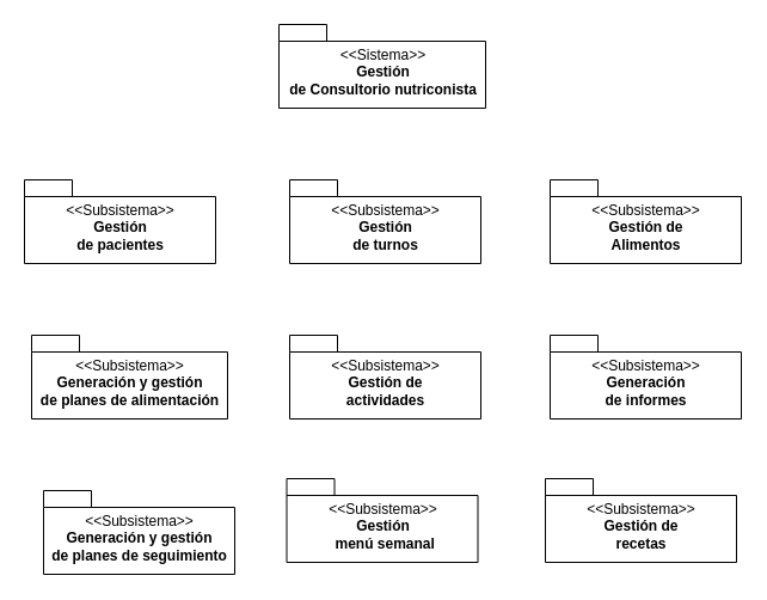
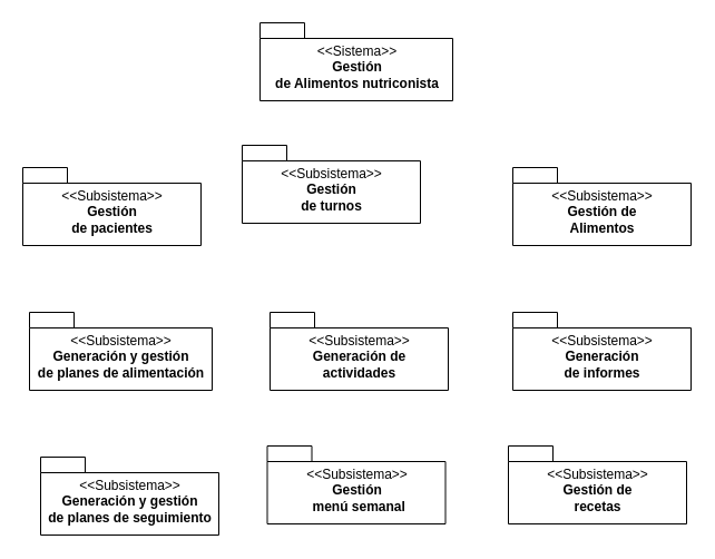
  <mxCell id="0" />
  <mxCell id="1" parent="0" />
  <mxCell id="2" value="&lt;span style=&quot;font-weight: normal;&quot;&gt;&amp;lt;&amp;lt;Subsistema&amp;gt;&amp;gt;&lt;/span&gt;&lt;br&gt;Gestión &lt;br&gt;de pacientes" style="shape=folder;fontStyle=1;spacingTop=10;tabWidth=40;tabHeight=14;tabPosition=left;html=1;" parent="1" vertex="1"><mxGeometry x="20" y="150" width="160" height="70" as="geometry" /></mxCell>
- <mxCell id="3" value="&lt;span style=&quot;font-weight: normal;&quot;&gt;&amp;lt;&amp;lt;Subsistema&amp;gt;&amp;gt;&lt;br&gt;&lt;/span&gt;Gestión&lt;br&gt;de turnos" style="shape=folder;fontStyle=1;spacingTop=10;tabWidth=40;tabHeight=14;tabPosition=left;html=1;" parent="1" vertex="1"><mxGeometry x="242" y="150" width="160" height="70" as="geometry" /></mxCell>
+ <mxCell id="3" value="&lt;span style=&quot;font-weight: normal;&quot;&gt;&amp;lt;&amp;lt;Subsistema&amp;gt;&amp;gt;&lt;br&gt;&lt;/span&gt;Gestión&lt;br&gt;de turnos" style="shape=folder;fontStyle=1;spacingTop=10;tabWidth=40;tabHeight=14;tabPosition=left;html=1;" parent="1" vertex="1"><mxGeometry x="217" y="130" width="160" height="70" as="geometry" /></mxCell>
  <mxCell id="4" value="&lt;span style=&quot;font-weight: normal;&quot;&gt;&amp;lt;&amp;lt;Subsistema&amp;gt;&amp;gt;&lt;/span&gt;&lt;br&gt;Generación y gestión&lt;br&gt;de planes de alimentación" style="shape=folder;fontStyle=1;spacingTop=10;tabWidth=40;tabHeight=14;tabPosition=left;html=1;" parent="1" vertex="1"><mxGeometry x="26" y="280" width="164" height="70" as="geometry" /></mxCell>
  <mxCell id="5" value="&lt;span style=&quot;font-weight: normal;&quot;&gt;&amp;lt;&amp;lt;Subsistema&amp;gt;&amp;gt;&lt;/span&gt;&lt;br&gt;Generación y gestión&lt;br&gt;de planes de seguimiento" style="shape=folder;fontStyle=1;spacingTop=10;tabWidth=40;tabHeight=14;tabPosition=left;html=1;" parent="1" vertex="1"><mxGeometry x="36" y="410" width="160" height="70" as="geometry" /></mxCell>
  <mxCell id="6" value="&lt;span style=&quot;font-weight: normal;&quot;&gt;&amp;lt;&amp;lt;Subsistema&amp;gt;&amp;gt;&lt;br&gt;&lt;/span&gt;Gestión de&lt;br&gt;Alimentos" style="shape=folder;fontStyle=1;spacingTop=10;tabWidth=40;tabHeight=14;tabPosition=left;html=1;" parent="1" vertex="1"><mxGeometry x="460" y="150" width="160" height="70" as="geometry" /></mxCell>
- <mxCell id="7" value="&lt;span style=&quot;font-weight: normal;&quot;&gt;&amp;lt;&amp;lt;Subsistema&amp;gt;&amp;gt;&lt;/span&gt;&lt;br&gt;Gestión de&lt;br&gt;actividades" style="shape=folder;fontStyle=1;spacingTop=10;tabWidth=40;tabHeight=14;tabPosition=left;html=1;" parent="1" vertex="1"><mxGeometry x="242" y="280" width="160" height="70" as="geometry" /></mxCell>
+ <mxCell id="7" value="&lt;span style=&quot;font-weight: normal;&quot;&gt;&amp;lt;&amp;lt;Subsistema&amp;gt;&amp;gt;&lt;/span&gt;&lt;br&gt;Generación de&lt;br&gt;actividades" style="shape=folder;fontStyle=1;spacingTop=10;tabWidth=40;tabHeight=14;tabPosition=left;html=1;" parent="1" vertex="1"><mxGeometry x="242" y="280" width="160" height="70" as="geometry" /></mxCell>
  <mxCell id="8" value="&lt;span style=&quot;font-weight: normal;&quot;&gt;&amp;lt;&amp;lt;Subsistema&amp;gt;&amp;gt;&lt;/span&gt;&lt;br&gt;Generación &lt;br&gt;de informes" style="shape=folder;fontStyle=1;spacingTop=10;tabWidth=40;tabHeight=14;tabPosition=left;html=1;" parent="1" vertex="1"><mxGeometry x="460" y="280" width="160" height="70" as="geometry" /></mxCell>
  <mxCell id="9" value="&lt;span style=&quot;font-weight: normal;&quot;&gt;&amp;lt;&amp;lt;Subsistema&amp;gt;&amp;gt;&lt;/span&gt;&lt;br&gt;Gestión de&lt;br&gt;recetas" style="shape=folder;fontStyle=1;spacingTop=10;tabWidth=40;tabHeight=14;tabPosition=left;html=1;" parent="1" vertex="1"><mxGeometry x="456" y="400" width="160" height="70" as="geometry" /></mxCell>
  <mxCell id="10" value="&lt;span style=&quot;font-weight: normal;&quot;&gt;&amp;lt;&amp;lt;Subsistema&amp;gt;&amp;gt;&lt;/span&gt;&lt;br&gt;Gestión&lt;br&gt;&amp;nbsp;menú semanal" style="shape=folder;fontStyle=1;spacingTop=10;tabWidth=40;tabHeight=14;tabPosition=left;html=1;" parent="1" vertex="1"><mxGeometry x="239.5" y="400" width="160" height="70" as="geometry" /></mxCell>
- <mxCell id="11" value="&lt;span style=&quot;font-weight: normal;&quot;&gt;&amp;lt;&amp;lt;Sistema&amp;gt;&amp;gt;&lt;br&gt;&lt;/span&gt;Gestión &lt;br&gt;de Consultorio nutriconista" style="shape=folder;fontStyle=1;spacingTop=10;tabWidth=40;tabHeight=14;tabPosition=left;html=1;" parent="1" vertex="1"><mxGeometry x="233" y="20" width="173" height="70" as="geometry" /></mxCell>
+ <mxCell id="11" value="&lt;span style=&quot;font-weight: normal;&quot;&gt;&amp;lt;&amp;lt;Sistema&amp;gt;&amp;gt;&lt;br&gt;&lt;/span&gt;Gestión &lt;br&gt;de Alimentos nutriconista" style="shape=folder;fontStyle=1;spacingTop=10;tabWidth=40;tabHeight=14;tabPosition=left;html=1;" parent="1" vertex="1"><mxGeometry x="233" y="20" width="173" height="70" as="geometry" /></mxCell>
